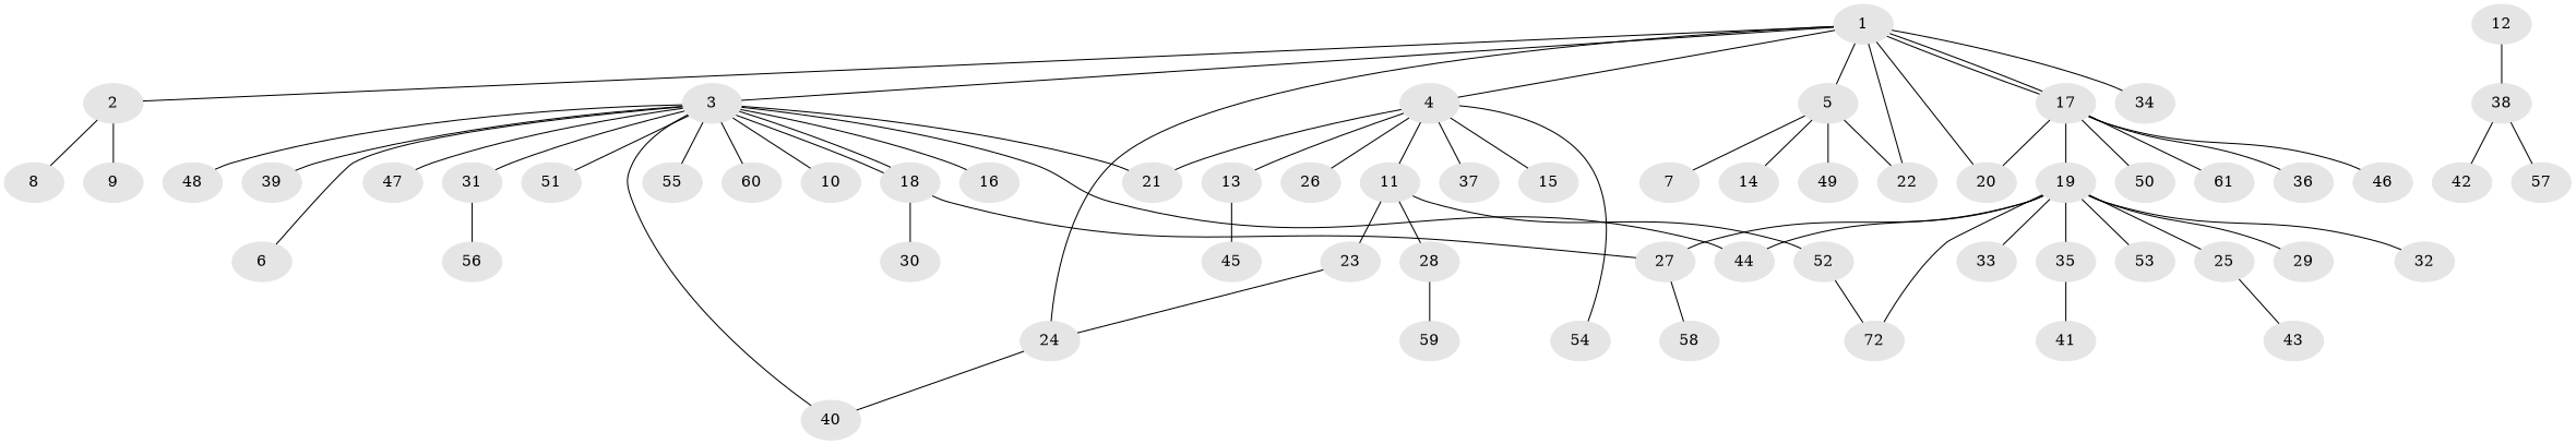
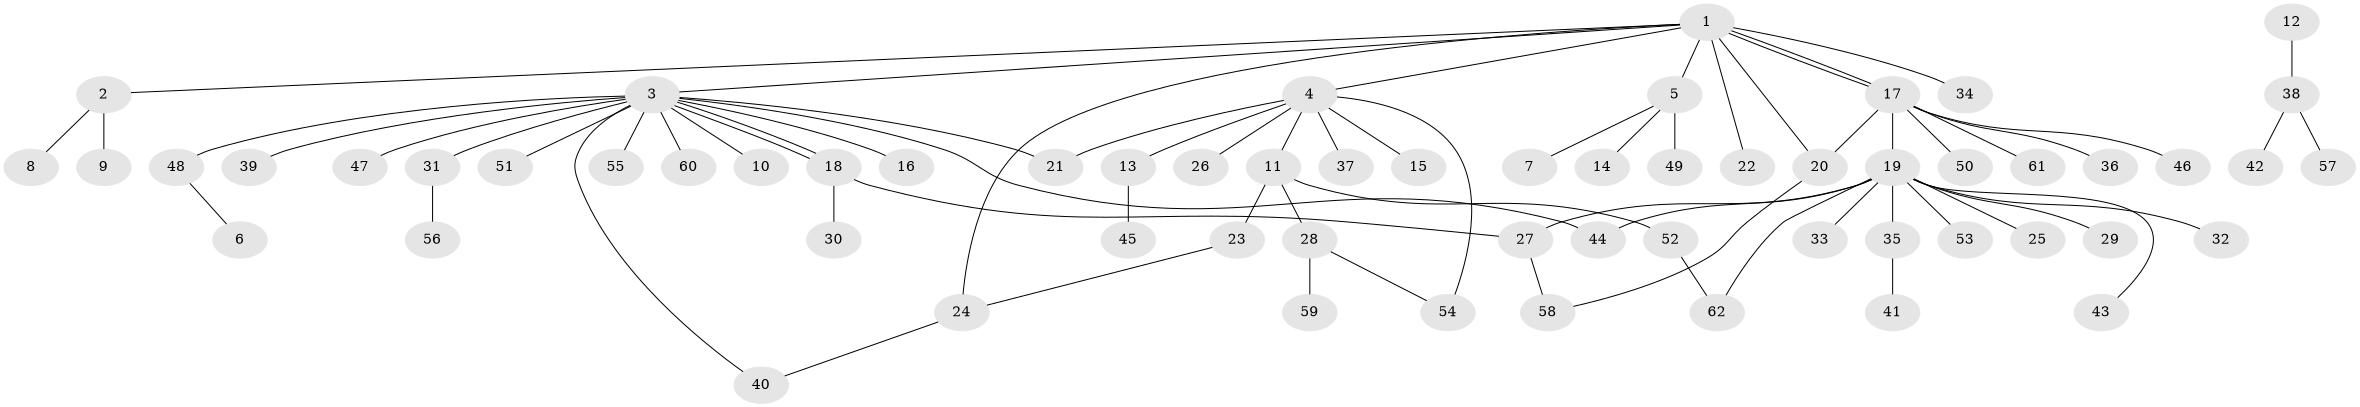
  graph {
    node [color=gray90 style=filled]
    1
    2
    3
    4
    5
    17
    20
    22
    24
    34
    8
    9
    6
    10
    16
    18
    21
    31
    39
    40
    44
    47
    48
    51
    55
    60
    11
    13
    15
    26
    37
    54
    7
    14
    49
    12
    38
    19
    36
    46
    50
    61
    58
    27
    30
    56
    23
    28
    52
    45
    59
-   62 [label=72]
+   62
    42
    57
    25
    29
    32
    33
    35
    43
    53
    41
    1 -- 2
    1 -- 3
    1 -- 4
    1 -- 5
    1 -- 17
    1 -- 17
    1 -- 20
    1 -- 22
    1 -- 24
    1 -- 34
    2 -- 8
    2 -- 9
-   3 -- 6
+   48 -- 6
    3 -- 10
    3 -- 16
    3 -- 18
    3 -- 18
    3 -- 21
    3 -- 31
    3 -- 39
    3 -- 40
    3 -- 44
    3 -- 47
    3 -- 48
    3 -- 51
    3 -- 55
    3 -- 60
    4 -- 21
    4 -- 11
    4 -- 13
    4 -- 15
    4 -- 26
    4 -- 37
    4 -- 54
-   5 -- 22
    5 -- 7
    5 -- 14
    5 -- 49
    17 -- 20
    17 -- 19
    17 -- 36
    17 -- 46
    17 -- 50
    17 -- 61
+   20 -- 58
    24 -- 40
    18 -- 27
    18 -- 30
    31 -- 56
    11 -- 23
    11 -- 28
    11 -- 52
    13 -- 45
    12 -- 38
    38 -- 42
    38 -- 57
    19 -- 44
    19 -- 27
    19 -- 62
    19 -- 25
    19 -- 29
    19 -- 32
    19 -- 33
    19 -- 35
-   25 -- 43
+   19 -- 43
    19 -- 53
    27 -- 58
    23 -- 24
+   28 -- 54
    28 -- 59
    52 -- 62
    35 -- 41
  }
